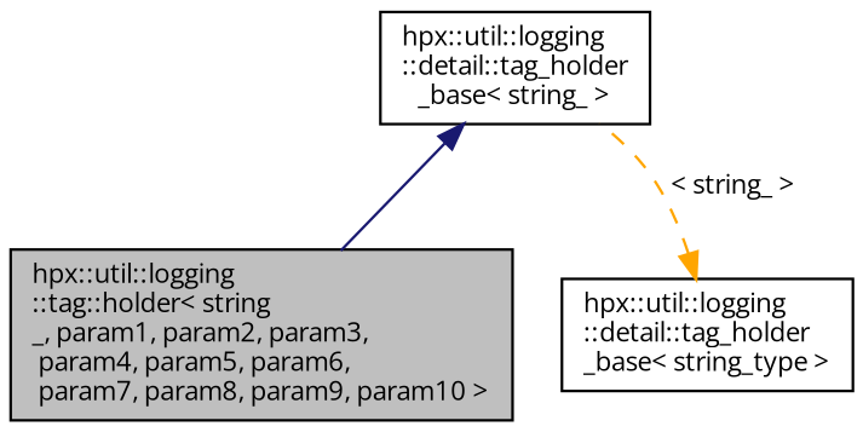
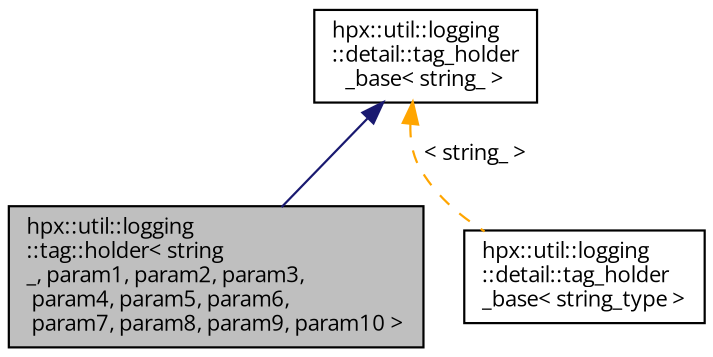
  digraph {
    fontname="Open Sans"
    node [color=black fillcolor=white fontname="Open Sans" fontsize=10 shape=record style=filled]
    edge [dir=back fontname="Open Sans" fontsize=10 labelfontname=Helvetica labelfontsize=10]
    n1 [fillcolor=grey75 fontcolor=black height=0.2 label="hpx::util::logging\l::tag::holder\< string\l_, param1, param2, param3,\l param4, param5, param6,\l param7, param8, param9, param10 \>" width=0.4]
    n2 [height=0.2 label="hpx::util::logging\l::detail::tag_holder\l_base\< string_ \>" width=0.4]
    n3 [height=0.2 label="hpx::util::logging\l::detail::tag_holder\l_base\< string_type \>" width=0.4]
    n2 -> n1 [color=midnightblue style=solid]
-   n3 -> n2 [color=orange label=" \< string_ \>" style=dashed]
+   n2 -> n3 [color=orange label=" \< string_ \>" style=dashed]
  }
